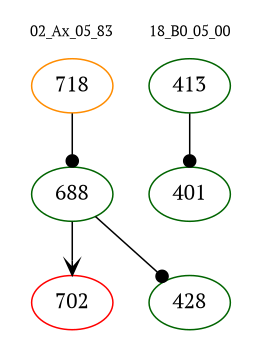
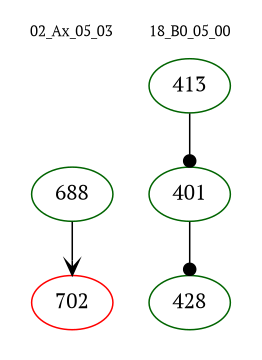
  digraph {
    fontname="PT Serif"
    node [color=darkgreen fontname="PT Serif"]
    edge [arrowhead=dot color=black fontname="PT Serif"]
-   n1 [color=darkorange label=718]
    n2 [label=688]
    n3 [color=red label=702]
    n4 [label=413]
    n5 [label=401]
    n6 [label=428]
    subgraph cluster_1 {
      color=white
      fontsize=10
-     label="02_Ax_05_83"
-     n1
+     label="02_Ax_05_03"
      n2
      n3
    }
    subgraph cluster_2 {
      color=white
      fontsize=10
      label="18_B0_05_00"
      n4
      n5
      n6
    }
-   n1 -> n2
    n2 -> n3 [arrowhead=vee]
    n4 -> n5
-   n2 -> n6
+   n5 -> n6
  }
